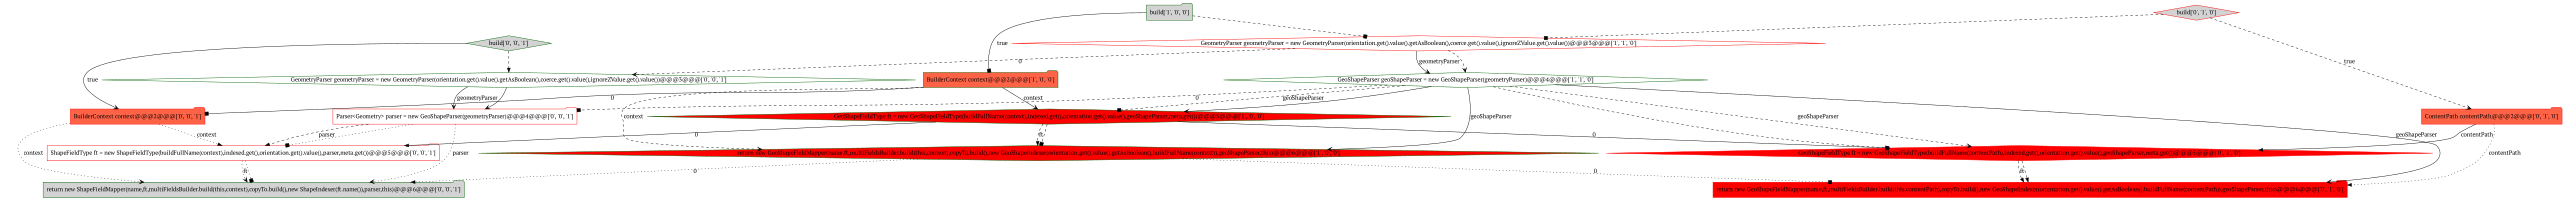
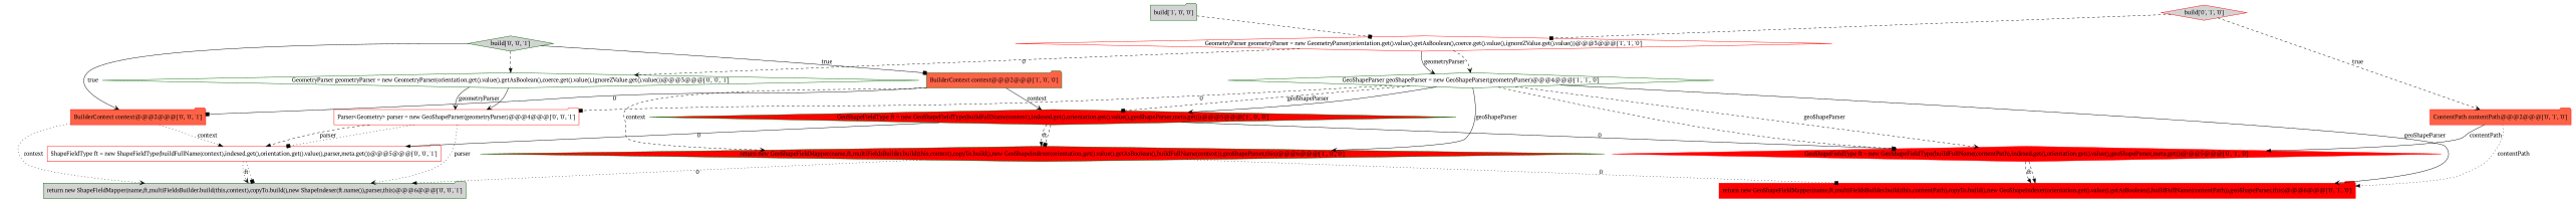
  digraph {
    fontname="PT Serif"
    node [color=red fillcolor=white fontname="PT Serif" shape=folder style=filled]
    edge [arrowhead=vee fontname="PT Serif" style=dashed]
    n1 [label="Parser<Geometry> parser = new GeoShapeParser(geometryParser)@@@4@@@['0', '0', '1']"]
    n2 [color=darkgreen fillcolor=lightgray label="return new ShapeFieldMapper(name,ft,multiFieldsBuilder.build(this,context),copyTo.build(),new ShapeIndexer(ft.name()),parser,this)@@@6@@@['0', '0', '1']"]
    n3 [label="ShapeFieldType ft = new ShapeFieldType(buildFullName(context),indexed.get(),orientation.get().value(),parser,meta.get())@@@5@@@['0', '0', '1']"]
    n4 [color=darkgreen fillcolor=lightgray label="build['0', '0', '1']" shape=diamond]
    n5 [color=darkgreen label="GeometryParser geometryParser = new GeometryParser(orientation.get().value().getAsBoolean(),coerce.get().value(),ignoreZValue.get().value())@@@3@@@['0', '0', '1']" shape=diamond]
    n6 [fillcolor=tomato label="BuilderContext context@@@2@@@['0', '0', '1']"]
    n7 [color=darkgreen fillcolor=red label="return new GeoShapeFieldMapper(name,ft,multiFieldsBuilder.build(this,context),copyTo.build(),new GeoShapeIndexer(orientation.get().value().getAsBoolean(),buildFullName(context)),geoShapeParser,this)@@@6@@@['1', '0', '0']" shape=diamond]
    n8 [fillcolor=red label="return new GeoShapeFieldMapper(name,ft,multiFieldsBuilder.build(this,contentPath),copyTo.build(),new GeoShapeIndexer(orientation.get().value().getAsBoolean(),buildFullName(contentPath)),geoShapeParser,this)@@@6@@@['0', '1', '0']"]
    n9 [color=darkgreen fillcolor=red label="GeoShapeFieldType ft = new GeoShapeFieldType(buildFullName(context),indexed.get(),orientation.get().value(),geoShapeParser,meta.get())@@@5@@@['1', '0', '0']" shape=diamond]
    n10 [fillcolor=red label="GeoShapeFieldType ft = new GeoShapeFieldType(buildFullName(contentPath),indexed.get(),orientation.get().value(),geoShapeParser,meta.get())@@@5@@@['0', '1', '0']" shape=diamond]
    n11 [fillcolor=lightgray label="build['0', '1', '0']" shape=diamond]
    n12 [fillcolor=tomato label="ContentPath contentPath@@@2@@@['0', '1', '0']"]
    n13 [label="GeometryParser geometryParser = new GeometryParser(orientation.get().value().getAsBoolean(),coerce.get().value(),ignoreZValue.get().value())@@@3@@@['1', '1', '0']" shape=diamond]
    n14 [color=darkgreen label="GeoShapeParser geoShapeParser = new GeoShapeParser(geometryParser)@@@4@@@['1', '1', '0']" shape=diamond]
    n15 [color=darkgreen fillcolor=tomato label="BuilderContext context@@@2@@@['1', '0', '0']"]
    n16 [color=darkgreen fillcolor=lightgray label="build['1', '0', '0']"]
    n1 -> n2 [label=parser style=dotted]
    n1 -> n3 [arrowhead=box style=dotted]
    n1 -> n3 [arrowhead=normal label=parser]
    n3 -> n2 [arrowhead=box style=dotted]
    n3 -> n2 [label=ft style=dotted]
    n4 -> n5 [arrowhead=normal]
    n4 -> n6 [label=true style=solid]
    n5 -> n1 [label=geometryParser style=solid]
    n5 -> n1 [style=solid]
    n6 -> n2 [label=context style=dotted]
    n6 -> n3 [arrowhead=normal label=context style=dotted]
    n7 -> n2 [arrowhead=normal label=0 style=dotted]
    n7 -> n8 [arrowhead=box label=0 style=dotted]
    n9 -> n3 [arrowhead=normal label=0 style=solid]
    n9 -> n7 [arrowhead=normal label=ft]
    n9 -> n7 [arrowhead=box]
    n9 -> n10 [label=0 style=solid]
    n10 -> n8 [arrowhead=normal label=ft]
    n10 -> n8 [arrowhead=normal]
    n11 -> n12 [label=true]
    n11 -> n13 [arrowhead=box]
    n12 -> n8 [arrowhead=normal label=contentPath style=dotted]
    n12 -> n10 [arrowhead=normal label=contentPath style=solid]
    n13 -> n5 [label=0]
    n13 -> n14 [label=geometryParser style=solid]
    n13 -> n14
    n14 -> n1 [arrowhead=box label=0]
    n14 -> n7 [label=geoShapeParser style=solid]
    n14 -> n8 [label=geoShapeParser style=solid]
    n14 -> n9 [arrowhead=box label=geoShapeParser]
    n14 -> n9 [style=solid]
    n14 -> n10 [arrowhead=box]
    n14 -> n10 [label=geoShapeParser]
    n15 -> n6 [arrowhead=box label=0 style=solid]
    n15 -> n7 [label=context]
    n15 -> n9 [label=context style=solid]
    n16 -> n13 [arrowhead=box]
-   n16 -> n15 [arrowhead=box label=true style=solid]
+   n4 -> n15 [arrowhead=box label=true style=solid]
  }
